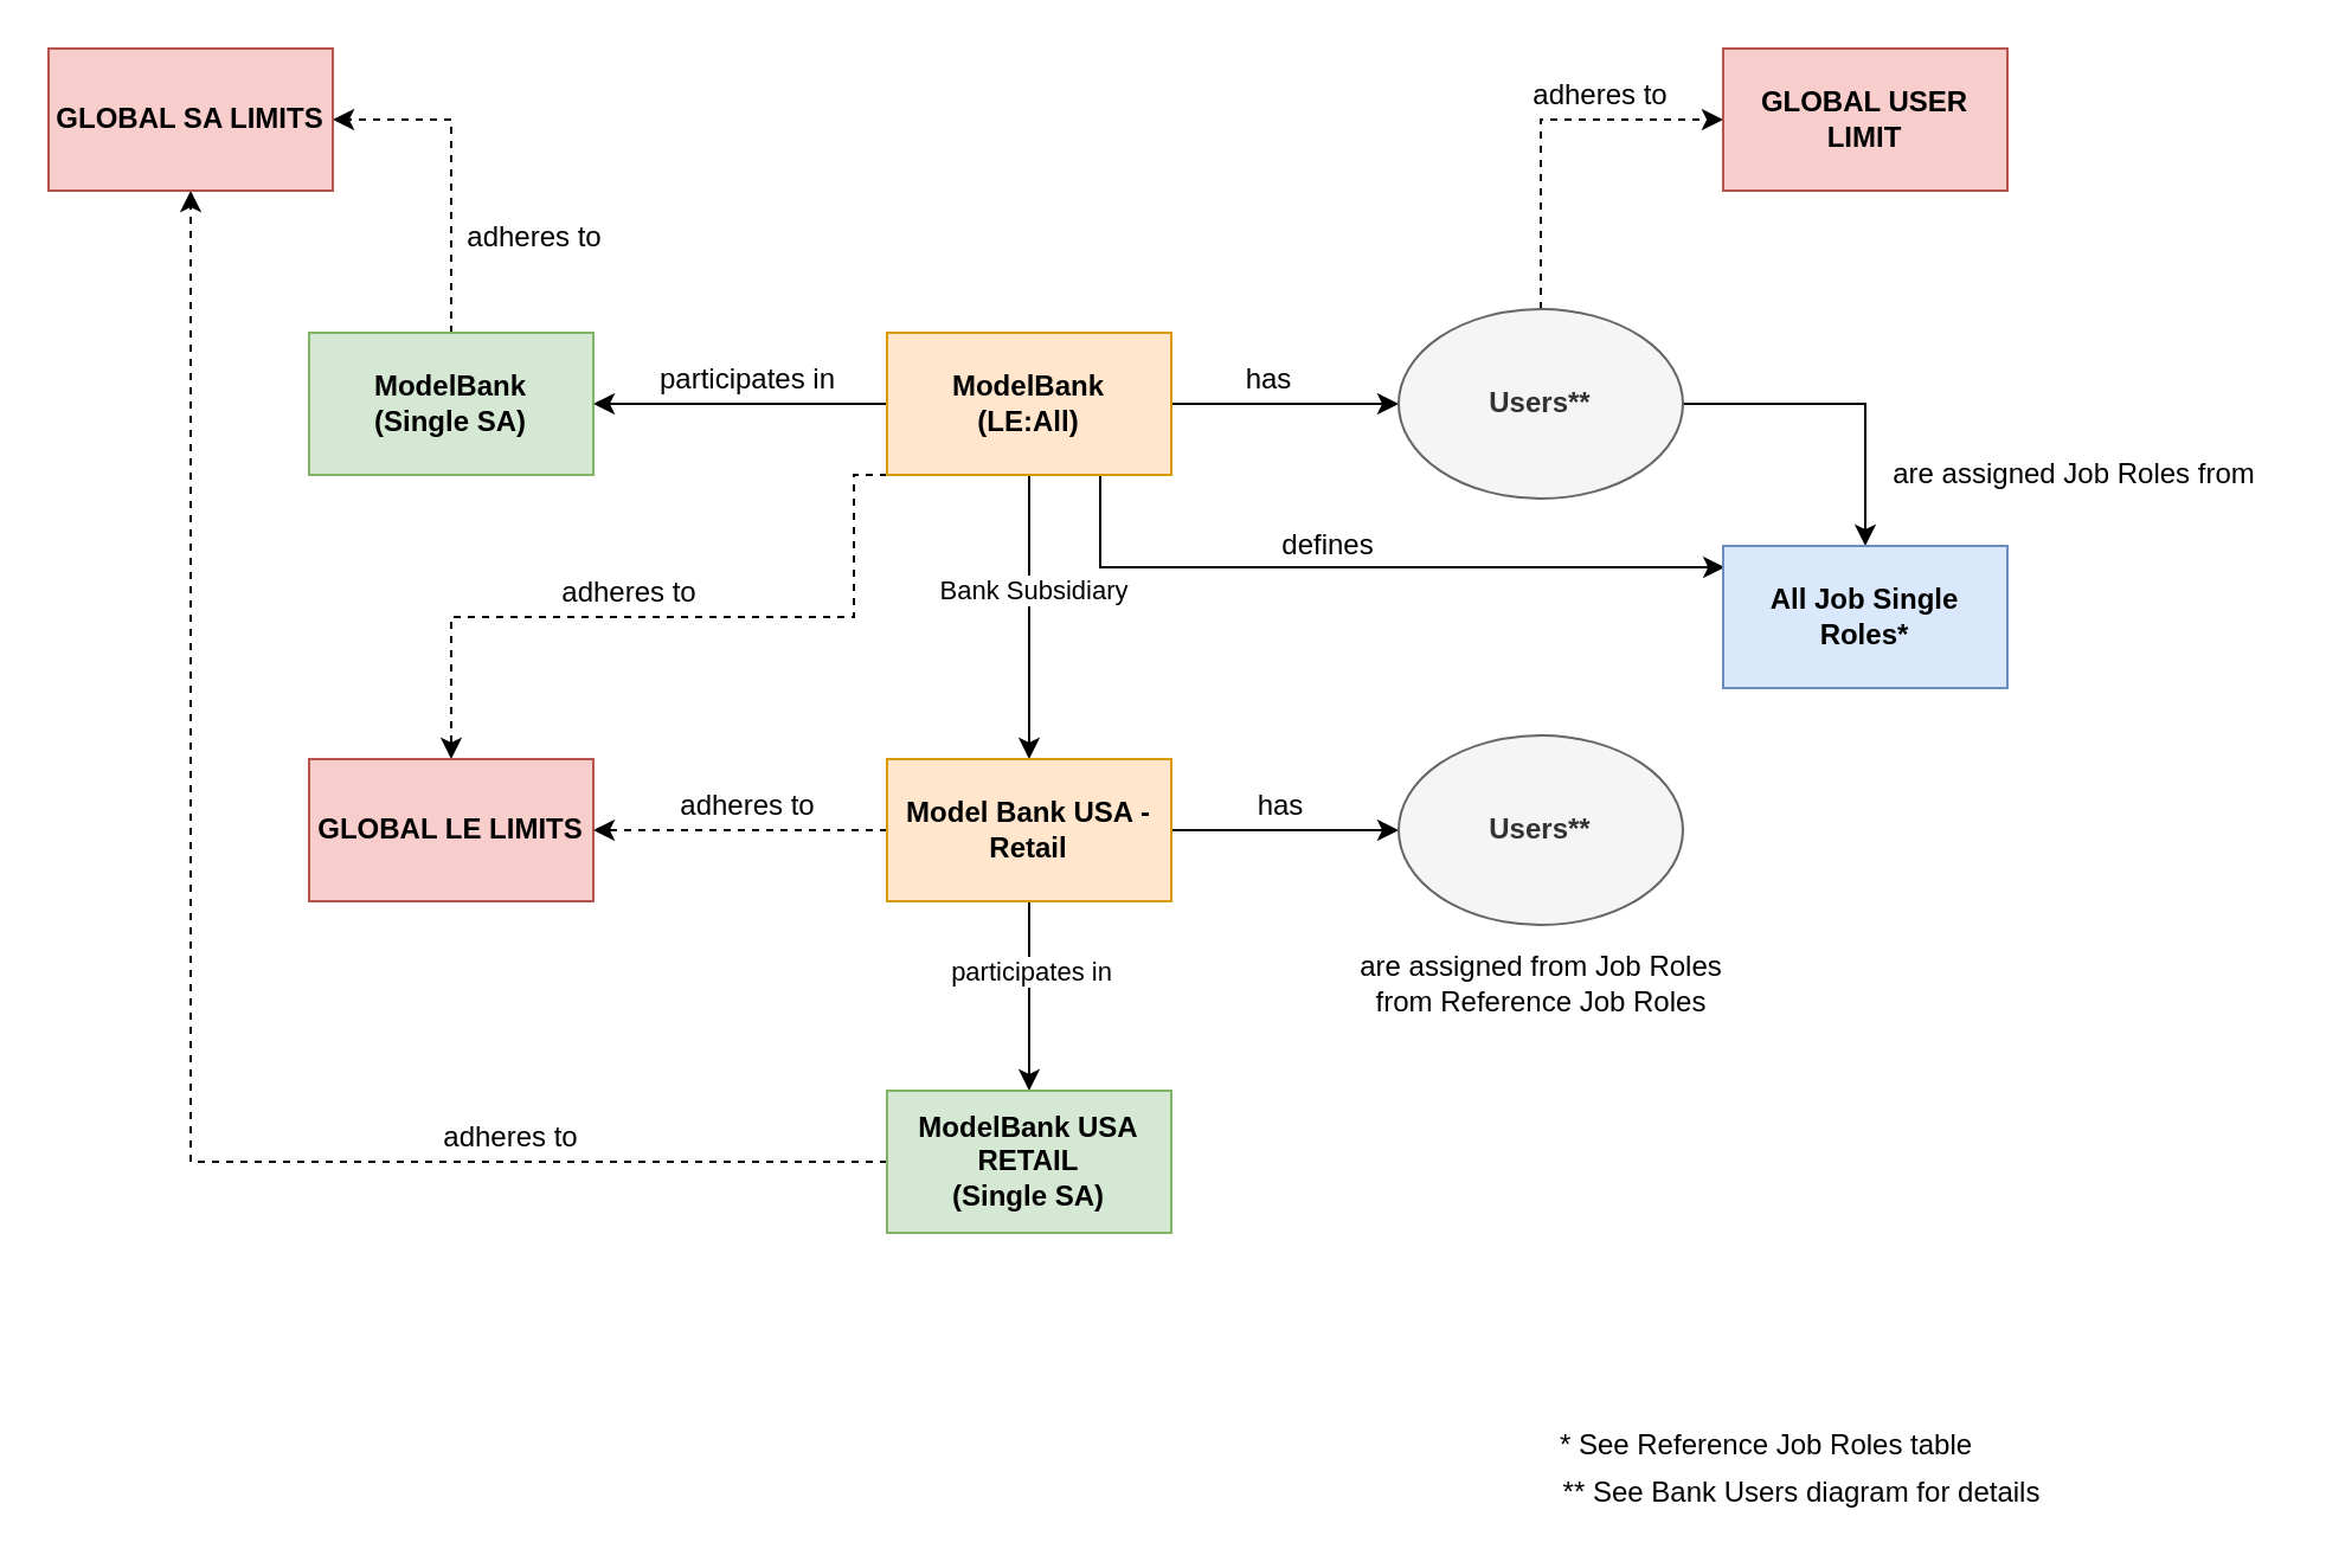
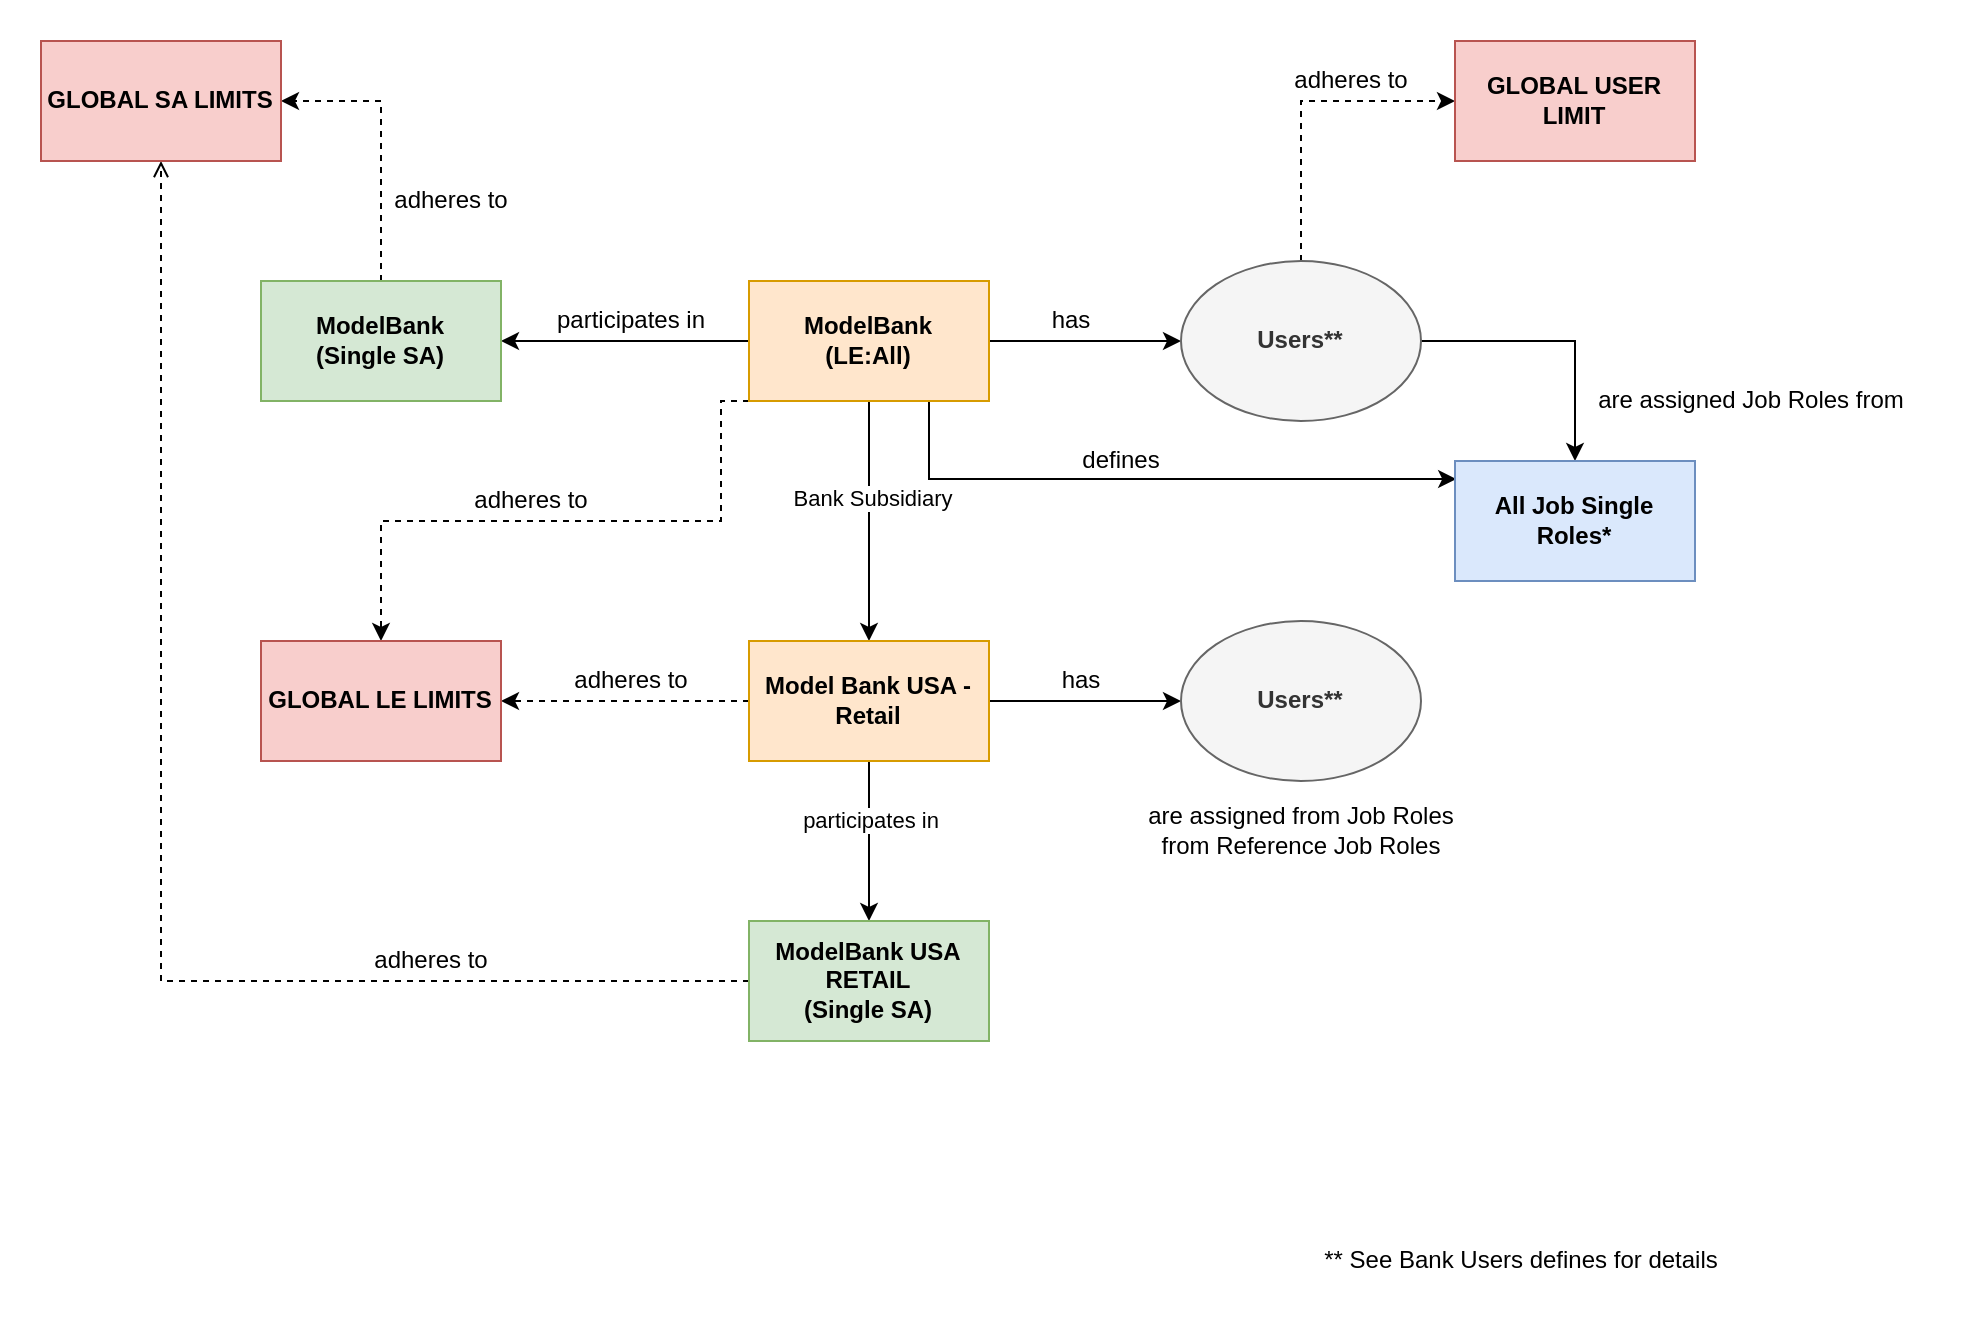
  <mxCell id="0" />
  <mxCell id="1" parent="0" />
  <mxCell id="2" style="edgeStyle=orthogonalEdgeStyle;rounded=0;orthogonalLoop=1;jettySize=auto;html=1;" edge="1" parent="1" source="8" target="17"><mxGeometry relative="1" as="geometry" /></mxCell>
  <mxCell id="3" value="Bank Subsidiary" style="edgeLabel;html=1;align=center;verticalAlign=middle;resizable=0;points=[];" vertex="1" connectable="0" parent="2"><mxGeometry x="-0.197" y="1" relative="1" as="geometry"><mxPoint as="offset" /></mxGeometry></mxCell>
  <mxCell id="4" style="edgeStyle=orthogonalEdgeStyle;rounded=0;orthogonalLoop=1;jettySize=auto;html=1;exitX=1;exitY=0.5;exitDx=0;exitDy=0;entryX=0;entryY=0.5;entryDx=0;entryDy=0;" edge="1" parent="1" source="8" target="12"><mxGeometry relative="1" as="geometry" /></mxCell>
  <mxCell id="5" style="edgeStyle=orthogonalEdgeStyle;rounded=0;orthogonalLoop=1;jettySize=auto;html=1;exitX=0.75;exitY=1;exitDx=0;exitDy=0;entryX=0.005;entryY=0.15;entryDx=0;entryDy=0;entryPerimeter=0;" edge="1" parent="1" source="8" target="24"><mxGeometry relative="1" as="geometry" /></mxCell>
  <mxCell id="6" style="edgeStyle=orthogonalEdgeStyle;rounded=0;orthogonalLoop=1;jettySize=auto;html=1;exitX=0;exitY=0.5;exitDx=0;exitDy=0;entryX=1;entryY=0.5;entryDx=0;entryDy=0;fillColor=#f8cecc;strokeColor=#000000;" edge="1" parent="1" source="8" target="30"><mxGeometry relative="1" as="geometry" /></mxCell>
  <mxCell id="7" style="edgeStyle=orthogonalEdgeStyle;rounded=0;orthogonalLoop=1;jettySize=auto;html=1;exitX=0.25;exitY=1;exitDx=0;exitDy=0;entryX=0.5;entryY=0;entryDx=0;entryDy=0;dashed=1;" edge="1" parent="1" source="8" target="33"><mxGeometry relative="1" as="geometry"><Array as="points"><mxPoint x="360" y="200" /><mxPoint x="360" y="260" /><mxPoint x="190" y="260" /></Array></mxGeometry></mxCell>
  <mxCell id="8" value="&lt;b&gt;ModelBank&lt;br&gt;(LE:All)&lt;/b&gt;" style="rounded=0;whiteSpace=wrap;html=1;fillColor=#ffe6cc;strokeColor=#d79b00;" vertex="1" parent="1"><mxGeometry x="374" y="140" width="120" height="60" as="geometry" /></mxCell>
  <mxCell id="9" style="edgeStyle=orthogonalEdgeStyle;rounded=0;orthogonalLoop=1;jettySize=auto;html=1;exitX=1;exitY=0.5;exitDx=0;exitDy=0;entryX=0.5;entryY=0;entryDx=0;entryDy=0;" edge="1" parent="1" source="12" target="24"><mxGeometry relative="1" as="geometry" /></mxCell>
  <mxCell id="10" style="edgeStyle=orthogonalEdgeStyle;rounded=0;orthogonalLoop=1;jettySize=auto;html=1;exitX=0.5;exitY=0;exitDx=0;exitDy=0;entryX=0;entryY=0.5;entryDx=0;entryDy=0;strokeColor=none;" edge="1" parent="1" source="12" target="27"><mxGeometry relative="1" as="geometry" /></mxCell>
  <mxCell id="11" style="edgeStyle=orthogonalEdgeStyle;rounded=0;orthogonalLoop=1;jettySize=auto;html=1;exitX=0.5;exitY=0;exitDx=0;exitDy=0;entryX=0;entryY=0.5;entryDx=0;entryDy=0;dashed=1;" edge="1" parent="1" source="12" target="27"><mxGeometry relative="1" as="geometry" /></mxCell>
  <mxCell id="12" value="&lt;b&gt;Users**&lt;/b&gt;" style="ellipse;whiteSpace=wrap;html=1;fillColor=#f5f5f5;fontColor=#333333;strokeColor=#666666;" vertex="1" parent="1"><mxGeometry x="590" y="130" width="120" height="80" as="geometry" /></mxCell>
  <mxCell id="13" style="edgeStyle=orthogonalEdgeStyle;rounded=0;orthogonalLoop=1;jettySize=auto;html=1;exitX=1;exitY=0.5;exitDx=0;exitDy=0;entryX=0;entryY=0.5;entryDx=0;entryDy=0;" edge="1" parent="1" source="17" target="18"><mxGeometry relative="1" as="geometry" /></mxCell>
  <mxCell id="14" style="edgeStyle=orthogonalEdgeStyle;rounded=0;orthogonalLoop=1;jettySize=auto;html=1;exitX=0.5;exitY=1;exitDx=0;exitDy=0;" edge="1" parent="1" source="17" target="23"><mxGeometry relative="1" as="geometry" /></mxCell>
  <mxCell id="15" value="participates in" style="edgeLabel;html=1;align=center;verticalAlign=middle;resizable=0;points=[];" vertex="1" connectable="0" parent="14"><mxGeometry x="-0.28" relative="1" as="geometry"><mxPoint as="offset" /></mxGeometry></mxCell>
  <mxCell id="16" style="edgeStyle=orthogonalEdgeStyle;rounded=0;orthogonalLoop=1;jettySize=auto;html=1;exitX=0;exitY=0.5;exitDx=0;exitDy=0;entryX=1;entryY=0.5;entryDx=0;entryDy=0;dashed=1;" edge="1" parent="1" source="17" target="33"><mxGeometry relative="1" as="geometry" /></mxCell>
  <mxCell id="17" value="&lt;b&gt;Model Bank USA - Retail&lt;/b&gt;" style="rounded=0;whiteSpace=wrap;html=1;fillColor=#ffe6cc;strokeColor=#d79b00;" vertex="1" parent="1"><mxGeometry x="374" y="320" width="120" height="60" as="geometry" /></mxCell>
  <mxCell id="18" value="&lt;b&gt;Users**&lt;/b&gt;" style="ellipse;whiteSpace=wrap;html=1;fillColor=#f5f5f5;fontColor=#333333;strokeColor=#666666;" vertex="1" parent="1"><mxGeometry x="590" y="310" width="120" height="80" as="geometry" /></mxCell>
  <mxCell id="19" value="has" style="text;html=1;align=center;verticalAlign=middle;resizable=0;points=[];autosize=1;strokeColor=none;fillColor=none;" vertex="1" parent="1"><mxGeometry x="520" y="150" width="30" height="20" as="geometry" /></mxCell>
  <mxCell id="20" value="has" style="text;html=1;align=center;verticalAlign=middle;resizable=0;points=[];autosize=1;strokeColor=none;fillColor=none;" vertex="1" parent="1"><mxGeometry x="525" y="330" width="30" height="20" as="geometry" /></mxCell>
  <mxCell id="21" value="are assigned from Job Roles&lt;br&gt;from Reference Job Roles" style="text;html=1;align=center;verticalAlign=middle;resizable=0;points=[];autosize=1;strokeColor=none;fillColor=none;" vertex="1" parent="1"><mxGeometry x="565" y="400" width="170" height="30" as="geometry" /></mxCell>
- <mxCell id="22" style="edgeStyle=orthogonalEdgeStyle;rounded=0;orthogonalLoop=1;jettySize=auto;html=1;exitX=0;exitY=0.5;exitDx=0;exitDy=0;dashed=1;strokeColor=#000000;" edge="1" parent="1" source="23" target="32"><mxGeometry relative="1" as="geometry" /></mxCell>
+ <mxCell id="22" style="edgeStyle=orthogonalEdgeStyle;rounded=0;orthogonalLoop=1;jettySize=auto;html=1;exitX=0;exitY=0.5;exitDx=0;exitDy=0;dashed=1;strokeColor=#000000;endArrow=open;" edge="1" parent="1" source="23" target="32"><mxGeometry relative="1" as="geometry" /></mxCell>
  <mxCell id="23" value="&lt;b&gt;ModelBank USA RETAIL&lt;br&gt;(Single SA)&lt;/b&gt;" style="rounded=0;whiteSpace=wrap;html=1;fillColor=#d5e8d4;strokeColor=#82b366;" vertex="1" parent="1"><mxGeometry x="374" y="460" width="120" height="60" as="geometry" /></mxCell>
  <mxCell id="24" value="&lt;b&gt;All Job Single Roles*&lt;/b&gt;" style="rounded=0;whiteSpace=wrap;html=1;fillColor=#dae8fc;strokeColor=#6c8ebf;" vertex="1" parent="1"><mxGeometry x="727" y="230" width="120" height="60" as="geometry" /></mxCell>
  <mxCell id="25" value="defines" style="text;html=1;align=center;verticalAlign=middle;resizable=0;points=[];autosize=1;strokeColor=none;fillColor=none;" vertex="1" parent="1"><mxGeometry x="535" y="220" width="50" height="20" as="geometry" /></mxCell>
  <mxCell id="26" value="are assigned Job Roles from" style="text;html=1;align=center;verticalAlign=middle;resizable=0;points=[];autosize=1;strokeColor=none;fillColor=none;" vertex="1" parent="1"><mxGeometry x="790" y="190" width="170" height="20" as="geometry" /></mxCell>
  <mxCell id="27" value="&lt;b&gt;GLOBAL USER LIMIT&lt;/b&gt;" style="rounded=0;whiteSpace=wrap;html=1;fillColor=#f8cecc;strokeColor=#b85450;" vertex="1" parent="1"><mxGeometry x="727" y="20" width="120" height="60" as="geometry" /></mxCell>
  <mxCell id="28" value="adheres to" style="text;html=1;align=center;verticalAlign=middle;resizable=0;points=[];autosize=1;strokeColor=none;fillColor=none;" vertex="1" parent="1"><mxGeometry x="640" y="30" width="70" height="20" as="geometry" /></mxCell>
  <mxCell id="29" style="edgeStyle=orthogonalEdgeStyle;rounded=0;orthogonalLoop=1;jettySize=auto;html=1;exitX=0.5;exitY=0;exitDx=0;exitDy=0;entryX=1;entryY=0.5;entryDx=0;entryDy=0;dashed=1;" edge="1" parent="1" source="30" target="32"><mxGeometry relative="1" as="geometry" /></mxCell>
  <mxCell id="30" value="&lt;b&gt;ModelBank&lt;br&gt;(Single SA)&lt;/b&gt;" style="rounded=0;whiteSpace=wrap;html=1;fillColor=#d5e8d4;strokeColor=#82b366;" vertex="1" parent="1"><mxGeometry x="130" y="140" width="120" height="60" as="geometry" /></mxCell>
  <mxCell id="31" value="participates in" style="text;html=1;align=center;verticalAlign=middle;resizable=0;points=[];autosize=1;strokeColor=none;fillColor=none;" vertex="1" parent="1"><mxGeometry x="270" y="150" width="90" height="20" as="geometry" /></mxCell>
  <mxCell id="32" value="&lt;b&gt;GLOBAL SA LIMITS&lt;/b&gt;" style="rounded=0;whiteSpace=wrap;html=1;fillColor=#f8cecc;strokeColor=#b85450;" vertex="1" parent="1"><mxGeometry y="20" width="120" height="60" as="geometry" x="20" /></mxCell>
  <mxCell id="33" value="&lt;b&gt;GLOBAL LE LIMITS&lt;/b&gt;" style="rounded=0;whiteSpace=wrap;html=1;fillColor=#f8cecc;strokeColor=#b85450;" vertex="1" parent="1"><mxGeometry x="130" y="320" width="120" height="60" as="geometry" /></mxCell>
  <mxCell id="34" value="adheres to" style="text;html=1;align=center;verticalAlign=middle;resizable=0;points=[];autosize=1;strokeColor=none;fillColor=none;" vertex="1" parent="1"><mxGeometry x="230" y="240" width="70" height="20" as="geometry" /></mxCell>
  <mxCell id="35" value="adheres to" style="text;html=1;align=center;verticalAlign=middle;resizable=0;points=[];autosize=1;strokeColor=none;fillColor=none;" vertex="1" parent="1"><mxGeometry x="280" y="330" width="70" height="20" as="geometry" /></mxCell>
  <mxCell id="36" value="adheres to" style="text;html=1;align=center;verticalAlign=middle;resizable=0;points=[];autosize=1;strokeColor=none;fillColor=none;" vertex="1" parent="1"><mxGeometry x="180" y="470" width="70" height="20" as="geometry" /></mxCell>
- <mxCell id="37" value="* See Reference Job Roles table" style="text;html=1;align=center;verticalAlign=middle;resizable=0;points=[];autosize=1;strokeColor=none;fillColor=none;" vertex="1" parent="1"><mxGeometry x="650" y="600" width="190" height="20" as="geometry" /></mxCell>
- <mxCell id="38" value="** See Bank Users diagram for details" style="text;html=1;align=center;verticalAlign=middle;resizable=0;points=[];autosize=1;strokeColor=none;fillColor=none;" vertex="1" parent="1"><mxGeometry x="650" y="620" width="220" height="20" as="geometry" /></mxCell>
+ <mxCell id="38" value="** See Bank Users defines for details" style="text;html=1;align=center;verticalAlign=middle;resizable=0;points=[];autosize=1;strokeColor=none;fillColor=none;" vertex="1" parent="1"><mxGeometry x="650" y="620" width="220" height="20" as="geometry" /></mxCell>
  <mxCell id="39" value="adheres to" style="text;html=1;align=center;verticalAlign=middle;resizable=0;points=[];autosize=1;strokeColor=none;fillColor=none;" vertex="1" parent="1"><mxGeometry x="190" y="90" width="70" height="20" as="geometry" /></mxCell>
